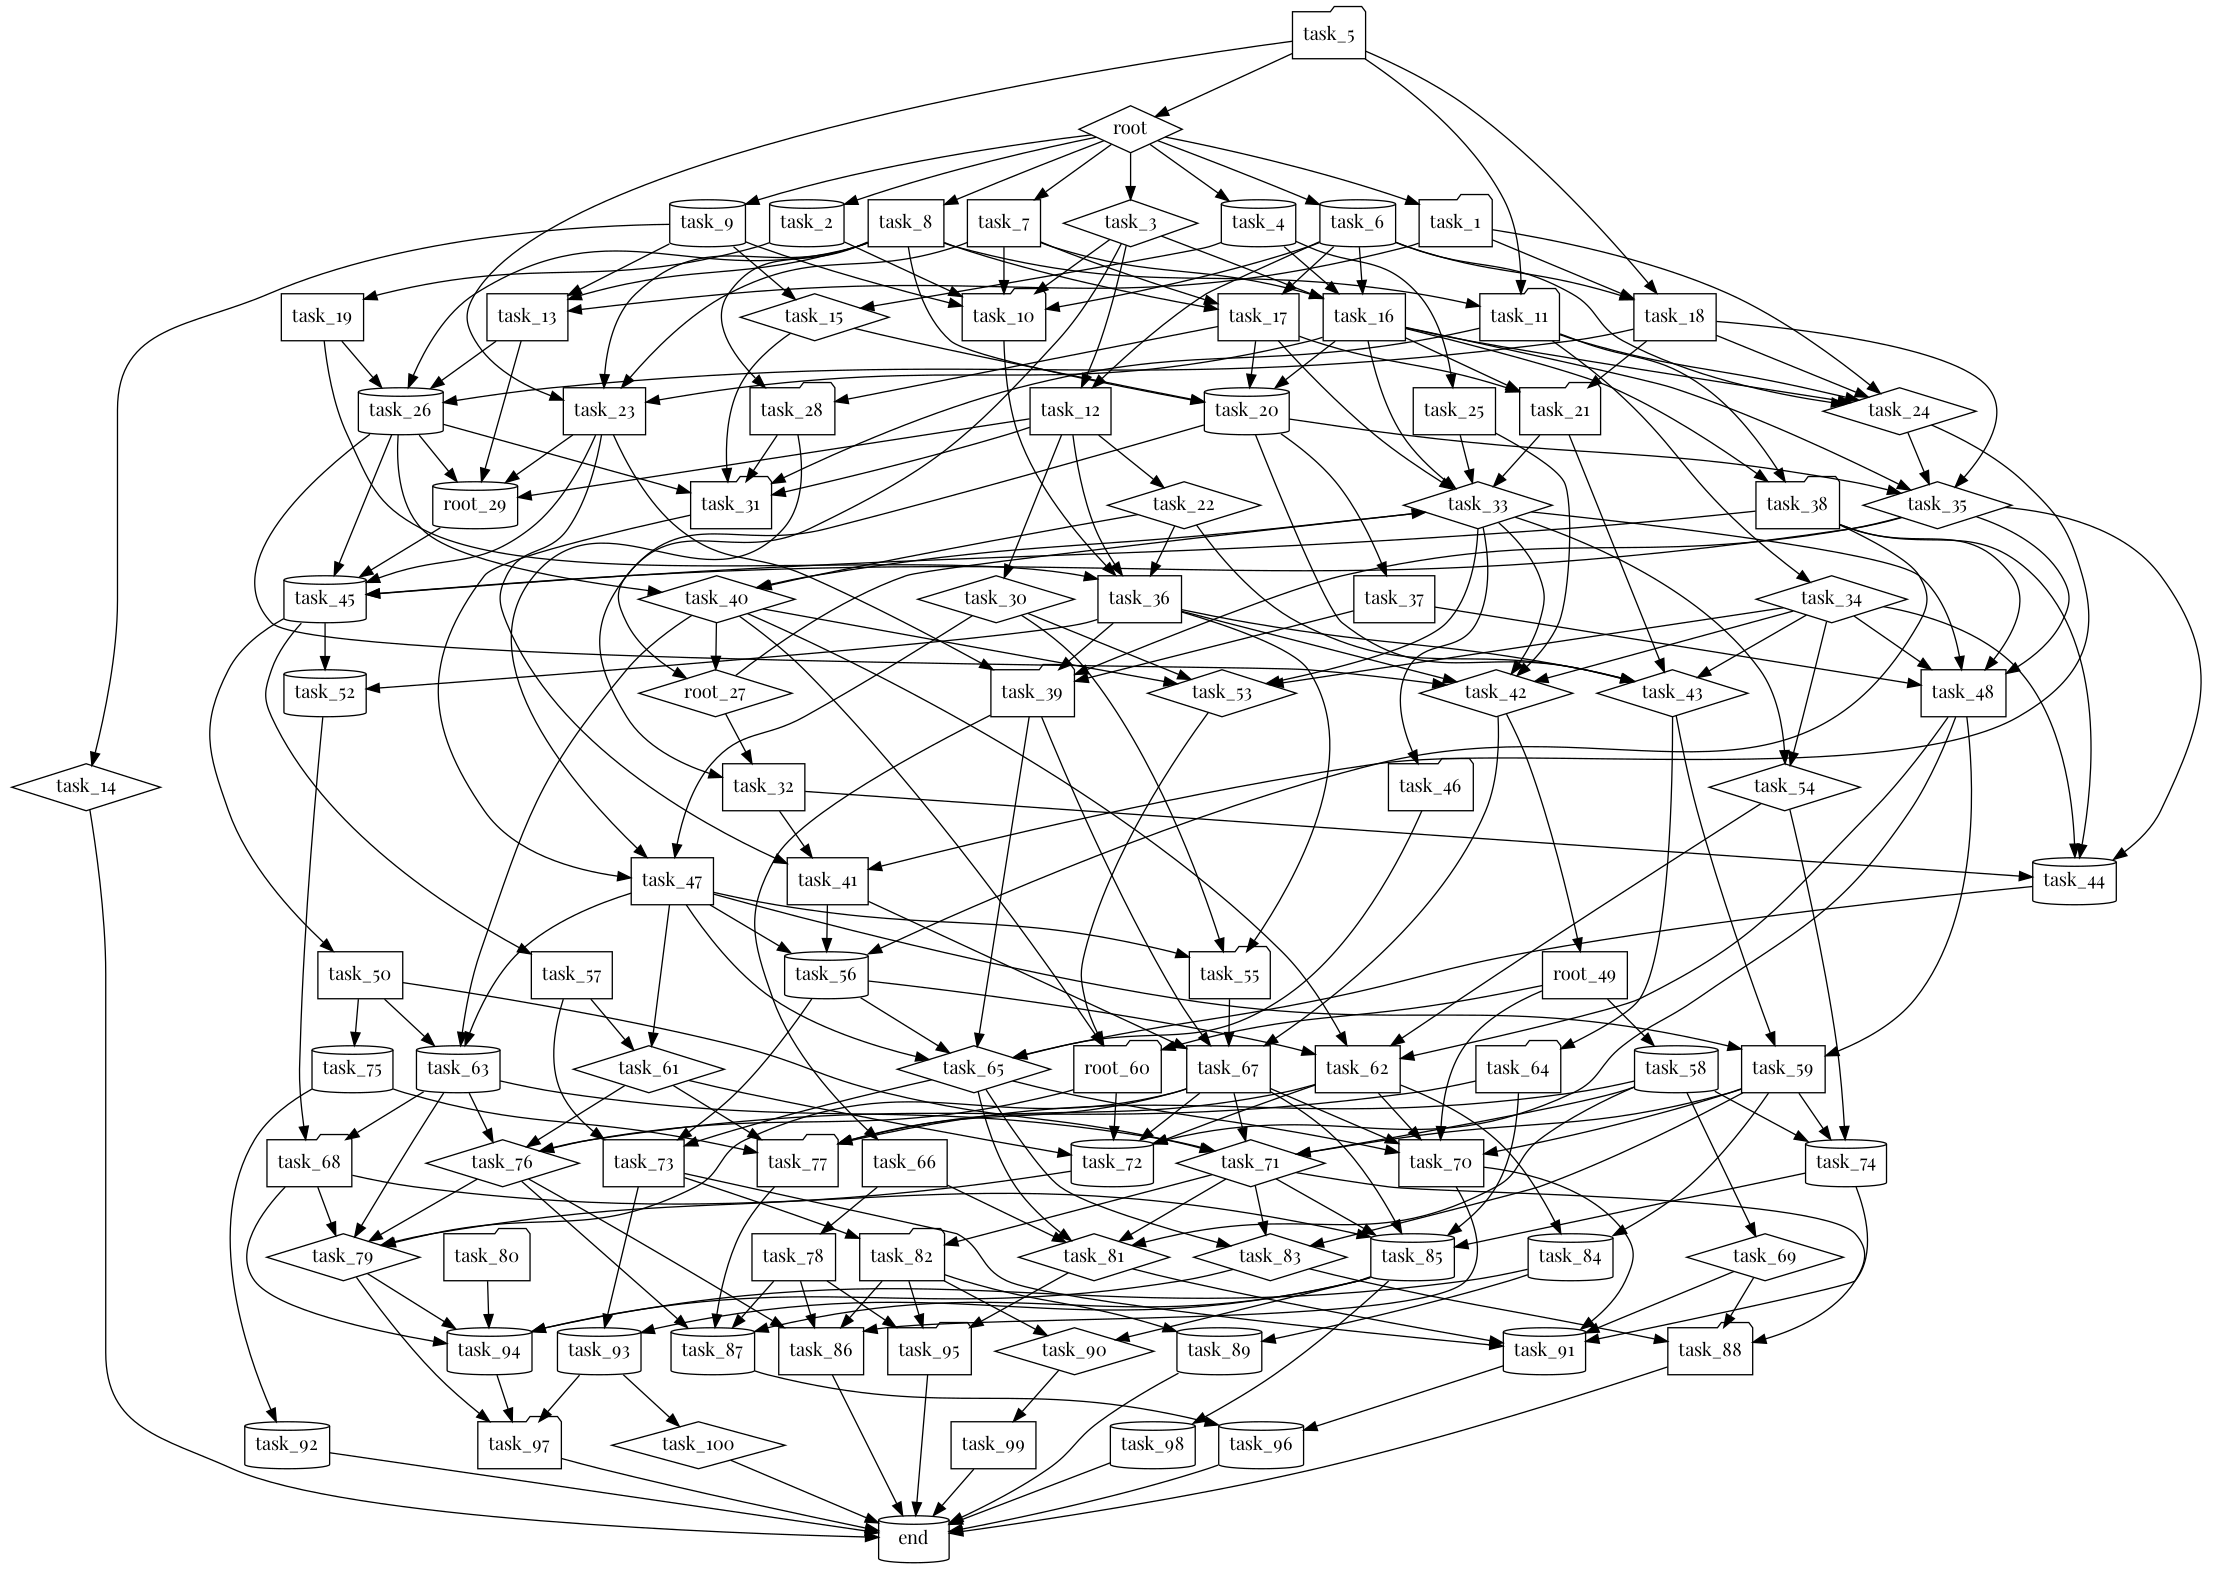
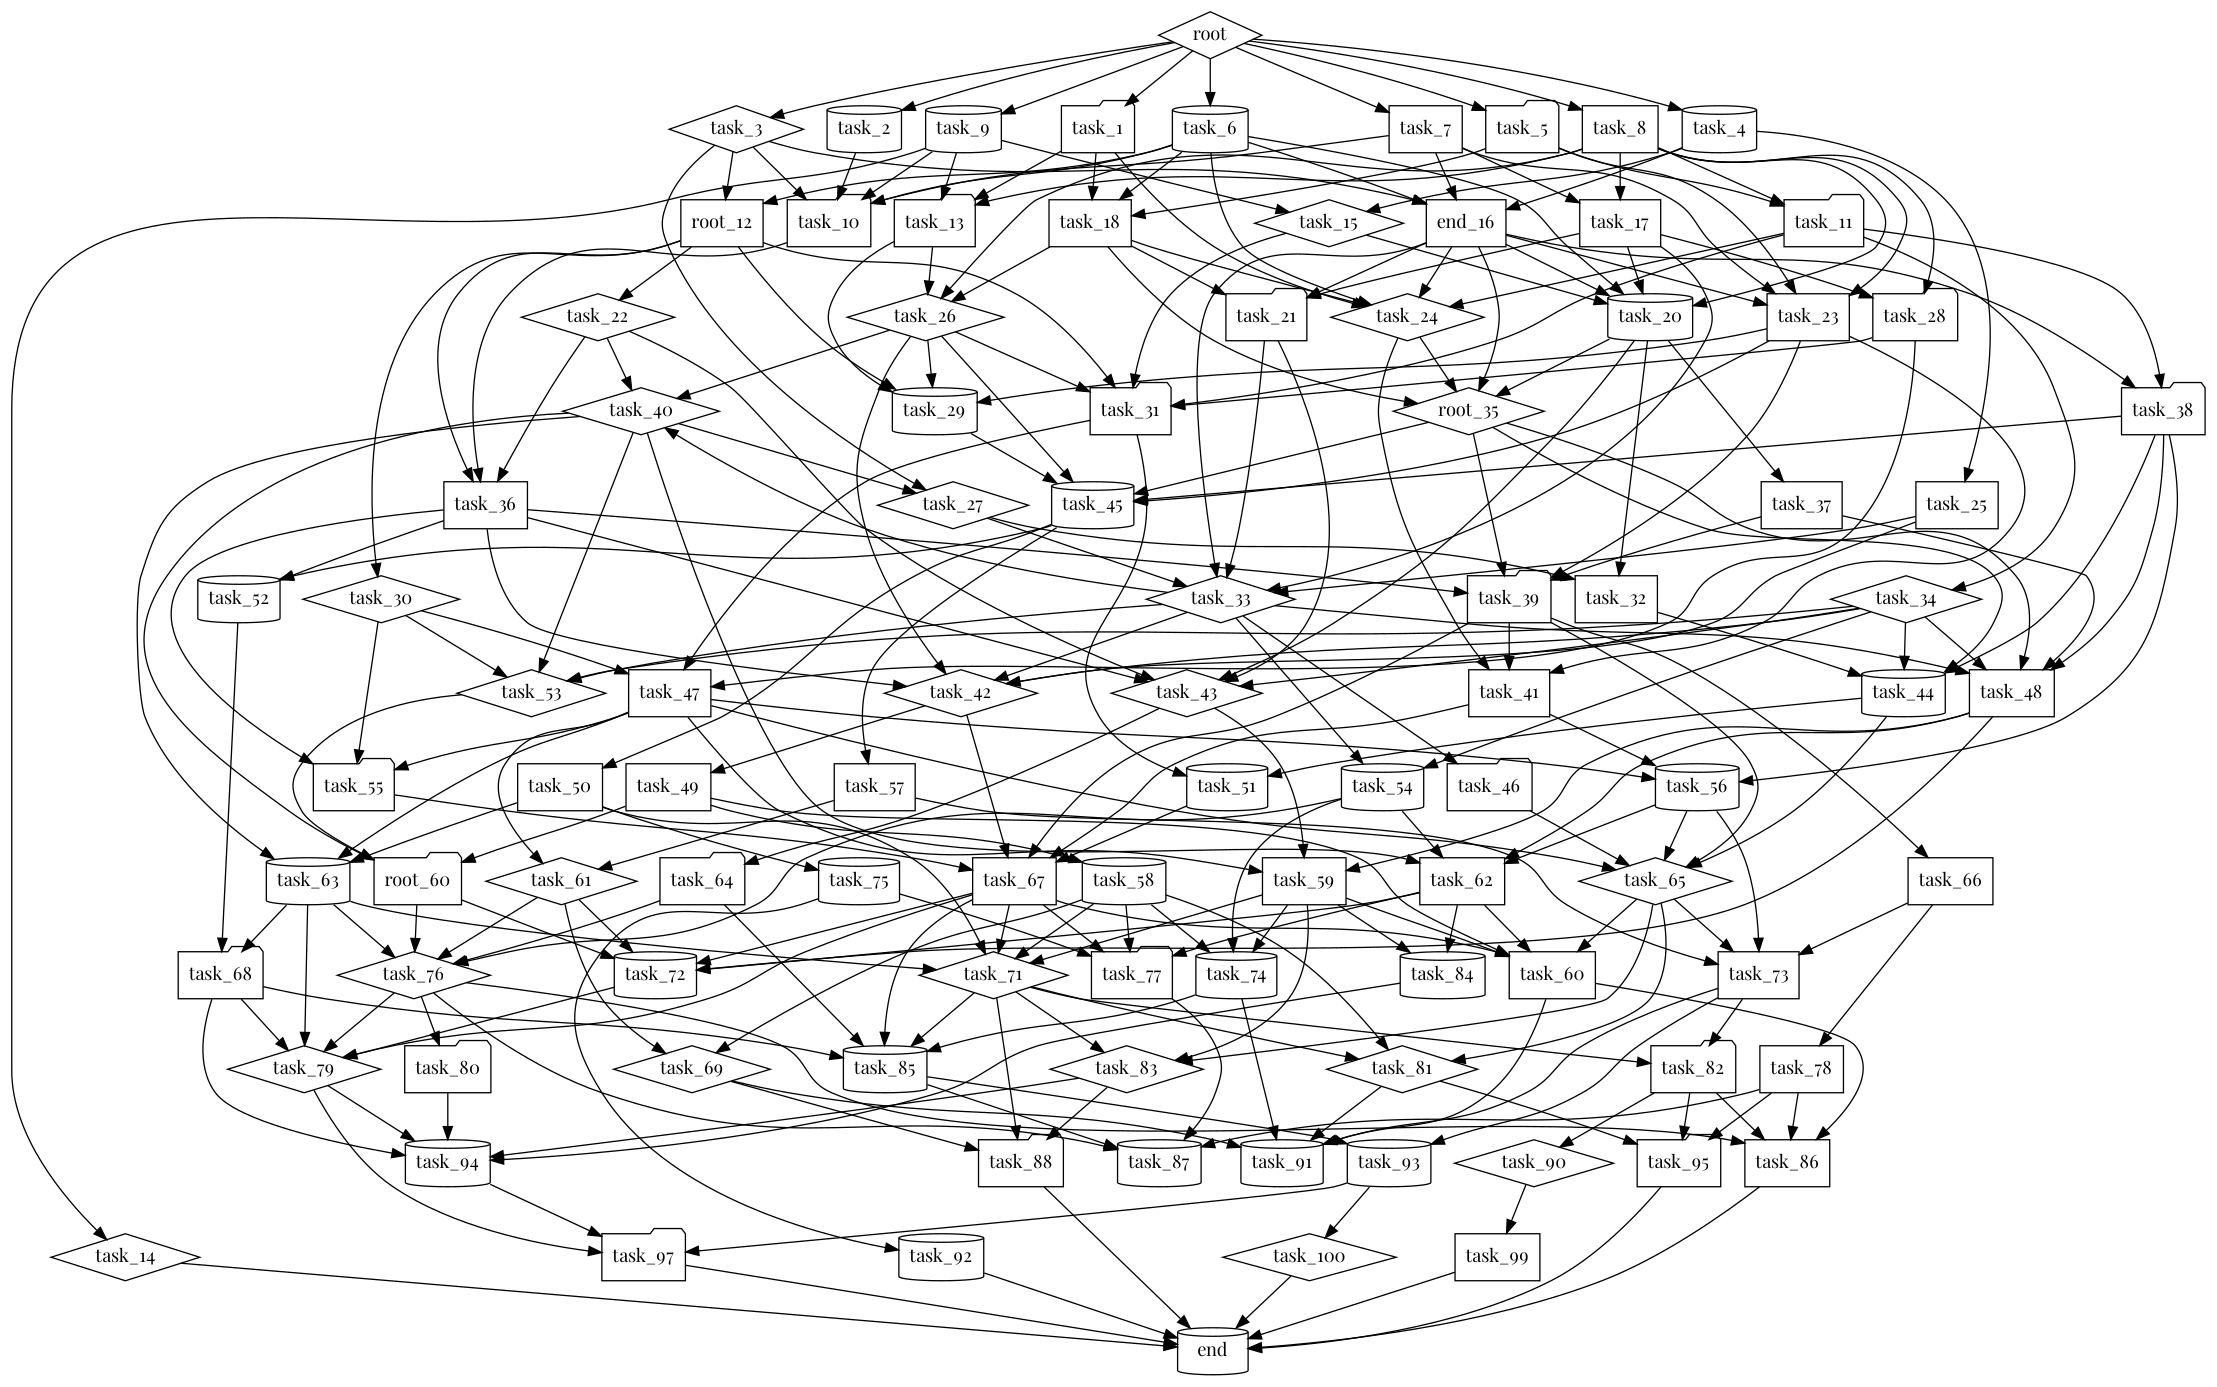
  digraph {
    fontname="Playfair Display"
    node [fontname="Playfair Display" shape=cylinder]
    edge [fontname="Playfair Display"]
    task_75
    task_92
    task_77 [shape=folder]
    end
    task_87
    task_100 [shape=diamond]
-   task_19 [shape=box]
    task_36 [shape=box]
-   task_26
+   task_26 [shape=diamond]
    task_39 [shape=folder]
    task_42 [shape=diamond]
    task_43 [shape=diamond]
    task_55 [shape=folder]
    task_52
    task_31 [shape=folder]
-   task_29 [label=root_29]
+   task_29
    task_40 [shape=diamond]
    task_45
    task_68 [shape=folder]
    task_79 [shape=diamond]
    task_85
    task_94
    task_97 [shape=folder]
    task_93
    task_90 [shape=diamond]
-   task_98
    task_71 [shape=diamond]
    task_88 [shape=folder]
    task_81 [shape=diamond]
    task_82 [shape=folder]
    task_83 [shape=diamond]
    task_91
    task_95 [shape=folder]
-   task_89
    task_86 [shape=box]
    n36 [label=root_60 shape=folder]
    task_76 [shape=diamond]
    task_72
    task_80 [shape=folder]
    task_73 [shape=box]
-   task_96
    task_50 [shape=box]
    task_63
+   task_51
    task_47 [shape=box]
    task_67 [shape=box]
    task_61 [shape=diamond]
    task_56
    task_65 [shape=diamond]
    task_59 [shape=box]
    task_10 [shape=folder]
-   task_49 [shape=box label=root_49]
+   task_49 [shape=box]
    task_58
-   task_70 [shape=box]
+   task_70 [shape=box label=task_60]
    task_69 [shape=diamond]
    task_74
-   task_12 [shape=box]
+   task_12 [shape=box label=root_12]
    task_22 [shape=diamond]
    task_30 [shape=diamond]
    task_53 [shape=diamond]
    task_37 [shape=box]
    task_48 [shape=box]
    task_62 [shape=box]
    task_66 [shape=box]
    root [shape=diamond]
    task_7 [shape=box]
    task_2
    task_5 [shape=folder]
    task_8 [shape=box]
    task_9
    task_1 [shape=folder]
    task_6
    task_4
    task_3 [shape=diamond]
-   task_16 [shape=box]
+   task_16 [shape=box label=end_16]
    task_23 [shape=box]
    task_17 [shape=box]
    task_11 [shape=folder]
    task_18 [shape=box]
    task_20
    task_28 [shape=folder]
-   task_13 [shape=box]
+   task_13 [shape=folder]
    task_14 [shape=diamond]
    task_15 [shape=diamond]
    task_24 [shape=diamond]
    task_25 [shape=box]
-   task_27 [shape=diamond label=root_27]
+   task_27 [shape=diamond]
    task_84
    task_64 [shape=folder]
    task_32 [shape=box]
    task_44
    task_41 [shape=box]
    task_33 [shape=diamond]
-   task_54 [shape=diamond]
+   task_54
    task_46 [shape=folder]
    task_99 [shape=box]
    task_21 [shape=folder]
    task_38 [shape=folder]
-   task_35 [shape=diamond]
+   task_35 [shape=diamond label=root_35]
    task_57 [shape=box]
    task_34 [shape=diamond]
    task_78 [shape=box]
    task_75 -> task_92
    task_75 -> task_77
    task_92 -> end
    task_77 -> task_87
-   task_87 -> task_96
    task_100 -> end
-   task_19 -> task_36
-   task_19 -> task_26
    task_36 -> task_39
    task_36 -> task_42
    task_36 -> task_43
    task_36 -> task_55
    task_36 -> task_52
    task_26 -> task_42
    task_26 -> task_31
    task_26 -> task_29
    task_26 -> task_40
    task_26 -> task_45
    task_39 -> task_67
    task_39 -> task_65
    task_39 -> task_66
    task_42 -> task_67
    task_42 -> task_49
    task_43 -> task_59
    task_43 -> task_64
    task_55 -> task_67
    task_52 -> task_68
+   task_31 -> task_51
    task_31 -> task_47
    task_29 -> task_45
    task_40 -> n36
    task_40 -> task_63
    task_40 -> task_53
    task_40 -> task_62
    task_40 -> task_27
    task_45 -> task_52
    task_45 -> task_50
    task_45 -> task_57
    task_68 -> task_79
    task_68 -> task_85
    task_68 -> task_94
    task_79 -> task_94
    task_79 -> task_97
    task_85 -> task_87
    task_85 -> task_93
-   task_85 -> task_90
-   task_85 -> task_98
    task_94 -> task_97
    task_97 -> end
    task_93 -> task_100
    task_93 -> task_97
    task_90 -> task_99
-   task_98 -> end
    task_71 -> task_85
    task_71 -> task_88
    task_71 -> task_81
    task_71 -> task_82
    task_71 -> task_83
    task_88 -> end
    task_81 -> task_91
    task_81 -> task_95
    task_82 -> task_90
    task_82 -> task_95
-   task_82 -> task_89
    task_82 -> task_86
    task_83 -> task_94
    task_83 -> task_88
-   task_91 -> task_96
    task_95 -> end
-   task_89 -> end
    task_86 -> end
    n36 -> task_76
    n36 -> task_72
    task_76 -> task_87
    task_76 -> task_79
    task_76 -> task_86
+   task_76 -> task_80
    task_72 -> task_79
    task_80 -> task_94
    task_73 -> task_93
    task_73 -> task_82
    task_73 -> task_91
-   task_96 -> end
    task_50 -> task_75
    task_50 -> task_71
    task_50 -> task_63
    task_63 -> task_68
    task_63 -> task_79
    task_63 -> task_71
    task_63 -> task_76
+   task_51 -> task_67
    task_47 -> task_55
    task_47 -> task_63
    task_47 -> task_61
    task_47 -> task_56
    task_47 -> task_65
    task_47 -> task_59
    task_67 -> task_77
    task_67 -> task_79
    task_67 -> task_85
    task_67 -> task_71
    task_67 -> task_72
    task_67 -> task_70
    task_61 -> task_76
    task_61 -> task_72
-   task_61 -> task_77
+   task_61 -> task_69
    task_56 -> task_73
    task_56 -> task_65
    task_56 -> task_62
    task_65 -> task_81
    task_65 -> task_83
    task_65 -> task_73
    task_65 -> task_70
    task_59 -> task_71
    task_59 -> task_83
    task_59 -> task_70
    task_59 -> task_74
    task_59 -> task_84
    task_10 -> task_36
    task_49 -> n36
    task_49 -> task_58
    task_49 -> task_70
    task_58 -> task_77
    task_58 -> task_71
    task_58 -> task_81
    task_58 -> task_69
    task_58 -> task_74
    task_70 -> task_91
    task_70 -> task_86
    task_69 -> task_88
    task_69 -> task_91
    task_74 -> task_85
    task_74 -> task_91
    task_12 -> task_36
    task_12 -> task_31
    task_12 -> task_29
    task_12 -> task_22
    task_12 -> task_30
    task_22 -> task_36
    task_22 -> task_43
    task_22 -> task_40
    task_30 -> task_55
    task_30 -> task_47
    task_30 -> task_53
    task_53 -> n36
    task_37 -> task_39
    task_37 -> task_48
    task_48 -> task_72
    task_48 -> task_59
    task_48 -> task_62
    task_62 -> task_77
    task_62 -> task_72
    task_62 -> task_70
    task_62 -> task_84
-   task_66 -> task_81
+   task_66 -> task_73
    task_66 -> task_78
    root -> task_7
    root -> task_2
-   task_5 -> root
+   root -> task_5
    root -> task_8
    root -> task_9
    root -> task_1
    root -> task_6
    root -> task_4
    root -> task_3
    task_7 -> task_10
    task_7 -> task_16
    task_7 -> task_23
    task_7 -> task_17
-   task_2 -> task_19
    task_2 -> task_10
    task_5 -> task_23
    task_5 -> task_11
    task_5 -> task_18
    task_8 -> task_26
    task_8 -> task_23
    task_8 -> task_17
    task_8 -> task_11
    task_8 -> task_20
    task_8 -> task_28
    task_8 -> task_13
    task_9 -> task_10
    task_9 -> task_13
    task_9 -> task_14
    task_9 -> task_15
    task_1 -> task_18
    task_1 -> task_13
    task_1 -> task_24
    task_6 -> task_10
    task_6 -> task_12
    task_6 -> task_16
-   task_6 -> task_17
+   task_6 -> task_20
    task_6 -> task_18
    task_6 -> task_24
    task_4 -> task_16
    task_4 -> task_15
    task_4 -> task_25
    task_3 -> task_10
    task_3 -> task_12
    task_3 -> task_16
    task_3 -> task_27
    task_16 -> task_23
    task_16 -> task_20
    task_16 -> task_24
    task_16 -> task_33
    task_16 -> task_21
    task_16 -> task_38
    task_16 -> task_35
    task_23 -> task_39
    task_23 -> task_29
    task_23 -> task_45
    task_23 -> task_41
    task_17 -> task_20
    task_17 -> task_28
    task_17 -> task_33
    task_17 -> task_21
    task_11 -> task_31
    task_11 -> task_24
    task_11 -> task_38
    task_11 -> task_34
    task_18 -> task_26
    task_18 -> task_24
    task_18 -> task_21
    task_18 -> task_35
    task_20 -> task_43
    task_20 -> task_37
    task_20 -> task_32
    task_20 -> task_35
    task_28 -> task_31
    task_28 -> task_47
    task_13 -> task_26
    task_13 -> task_29
    task_14 -> end
    task_15 -> task_31
    task_15 -> task_20
    task_24 -> task_41
    task_24 -> task_35
    task_25 -> task_42
    task_25 -> task_33
    task_27 -> task_32
    task_27 -> task_33
    task_84 -> task_94
-   task_84 -> task_89
    task_64 -> task_85
    task_64 -> task_76
    task_32 -> task_44
-   task_32 -> task_41
+   task_39 -> task_41
+   task_44 -> task_51
    task_44 -> task_65
    task_41 -> task_67
    task_41 -> task_56
    task_33 -> task_42
    task_33 -> task_40
    task_33 -> task_53
    task_33 -> task_48
    task_33 -> task_54
    task_33 -> task_46
+   task_54 -> task_76
    task_54 -> task_74
    task_54 -> task_62
    task_46 -> task_65
    task_99 -> end
    task_21 -> task_43
    task_21 -> task_33
    task_38 -> task_45
    task_38 -> task_56
    task_38 -> task_48
    task_38 -> task_44
    task_35 -> task_39
    task_35 -> task_45
    task_35 -> task_48
    task_35 -> task_44
    task_57 -> task_73
    task_57 -> task_61
    task_34 -> task_42
    task_34 -> task_43
    task_34 -> task_53
    task_34 -> task_48
    task_34 -> task_44
    task_34 -> task_54
    task_78 -> task_87
    task_78 -> task_95
    task_78 -> task_86
  }
